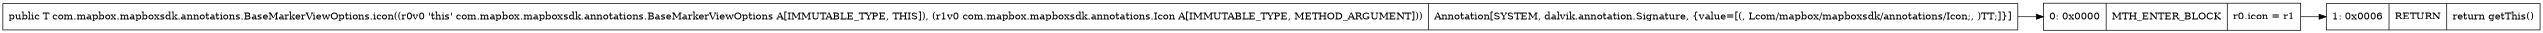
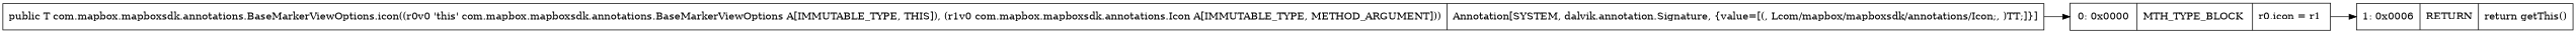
  digraph {
    rankdir=LR
    node [shape=record]
-   n1 [label="{0\:\ 0x0000|MTH_ENTER_BLOCK\l|r0.icon = r1\l}"]
+   n1 [label="{0\:\ 0x0000|MTH_TYPE_BLOCK\l|r0.icon = r1\l}"]
    n2 [label="{1\:\ 0x0006|RETURN\l|return getThis()\l}"]
    n3 [label="{public T com.mapbox.mapboxsdk.annotations.BaseMarkerViewOptions.icon((r0v0 'this' com.mapbox.mapboxsdk.annotations.BaseMarkerViewOptions A[IMMUTABLE_TYPE, THIS]), (r1v0 com.mapbox.mapboxsdk.annotations.Icon A[IMMUTABLE_TYPE, METHOD_ARGUMENT]))  | Annotation[SYSTEM, dalvik.annotation.Signature, \{value=[(, Lcom\/mapbox\/mapboxsdk\/annotations\/Icon;, )TT;]\}]\l}"]
    n1 -> n2
    n3 -> n1
  }
